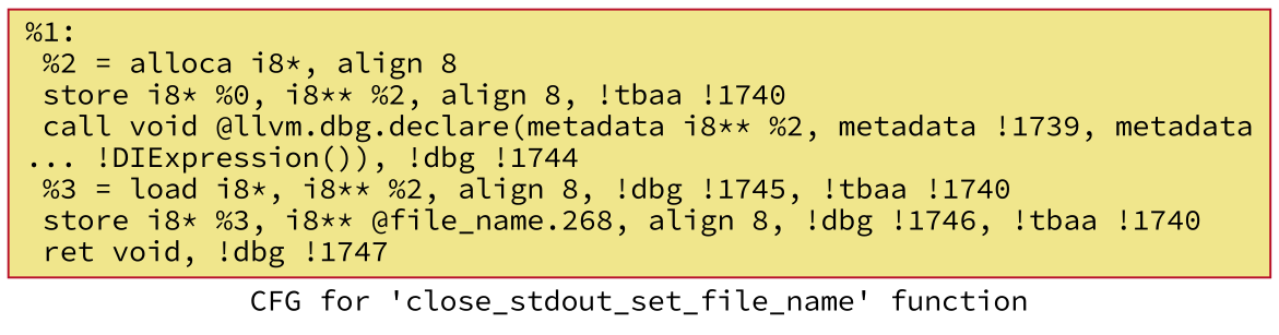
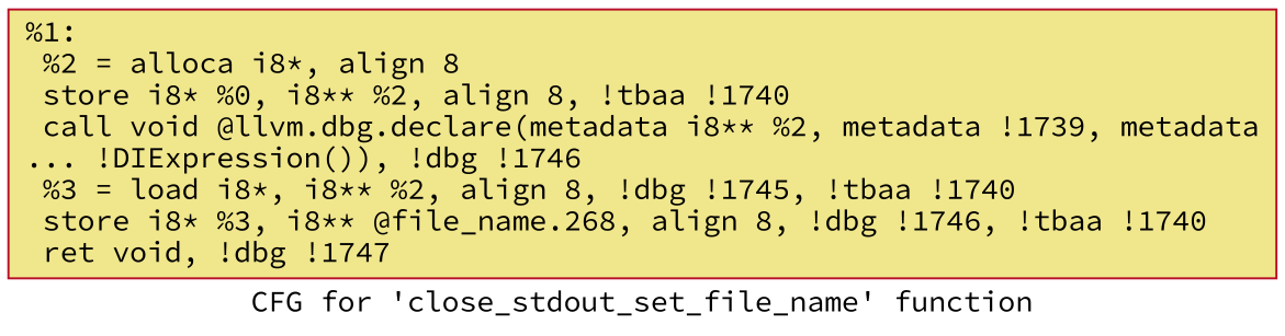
  digraph {
    label="CFG for 'close_stdout_set_file_name' function"
    fontname="Source Code Pro"
-   n1 [color="#b70d28ff" fillcolor=khaki label="{%1:\l  %2 = alloca i8*, align 8\l  store i8* %0, i8** %2, align 8, !tbaa !1740\l  call void @llvm.dbg.declare(metadata i8** %2, metadata !1739, metadata\l... !DIExpression()), !dbg !1744\l  %3 = load i8*, i8** %2, align 8, !dbg !1745, !tbaa !1740\l  store i8* %3, i8** @file_name.268, align 8, !dbg !1746, !tbaa !1740\l  ret void, !dbg !1747\l}" shape=record style=filled fontname="Source Code Pro"]
+   n1 [color="#b70d28ff" fillcolor=khaki label="{%1:\l  %2 = alloca i8*, align 8\l  store i8* %0, i8** %2, align 8, !tbaa !1740\l  call void @llvm.dbg.declare(metadata i8** %2, metadata !1739, metadata\l... !DIExpression()), !dbg !1746\l  %3 = load i8*, i8** %2, align 8, !dbg !1745, !tbaa !1740\l  store i8* %3, i8** @file_name.268, align 8, !dbg !1746, !tbaa !1740\l  ret void, !dbg !1747\l}" shape=record style=filled fontname="Source Code Pro"]
  }
